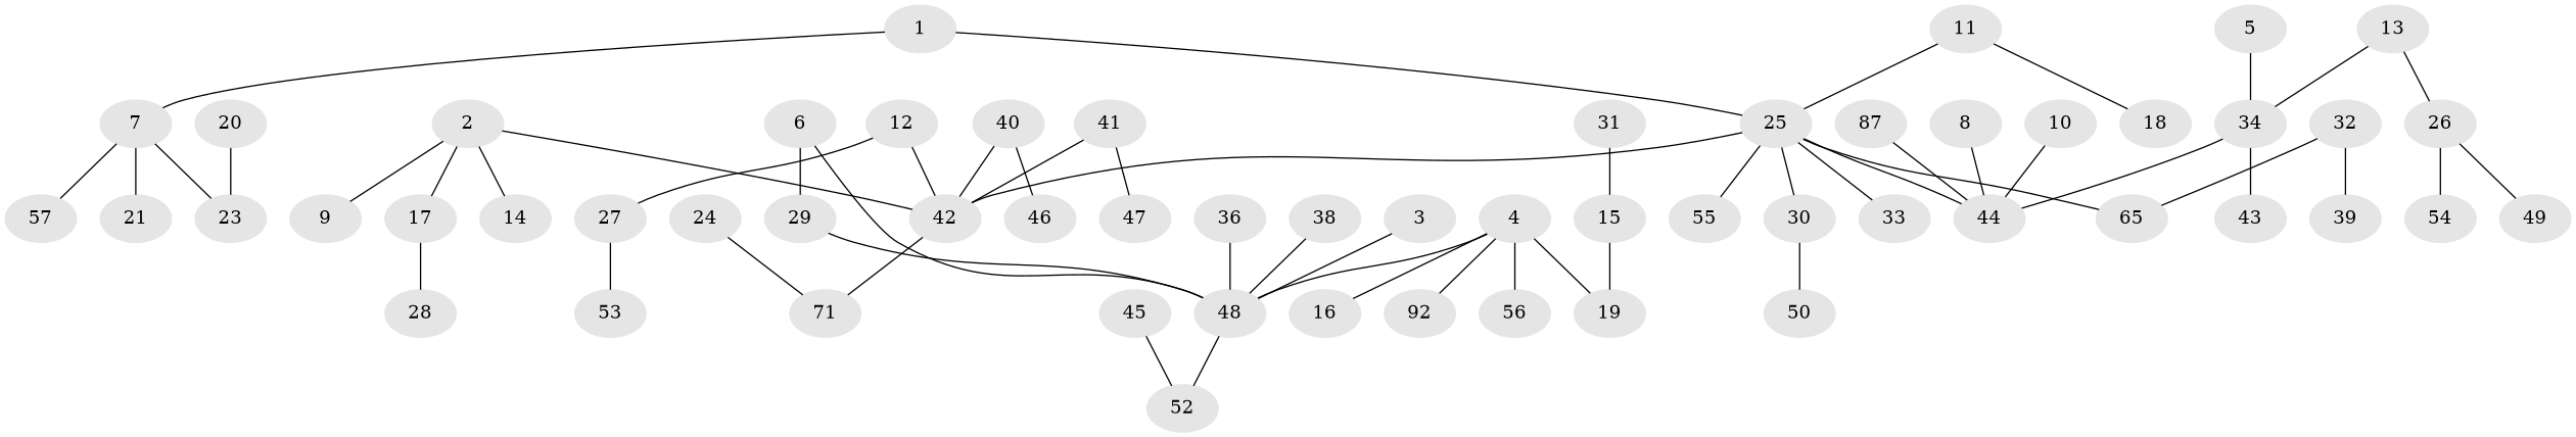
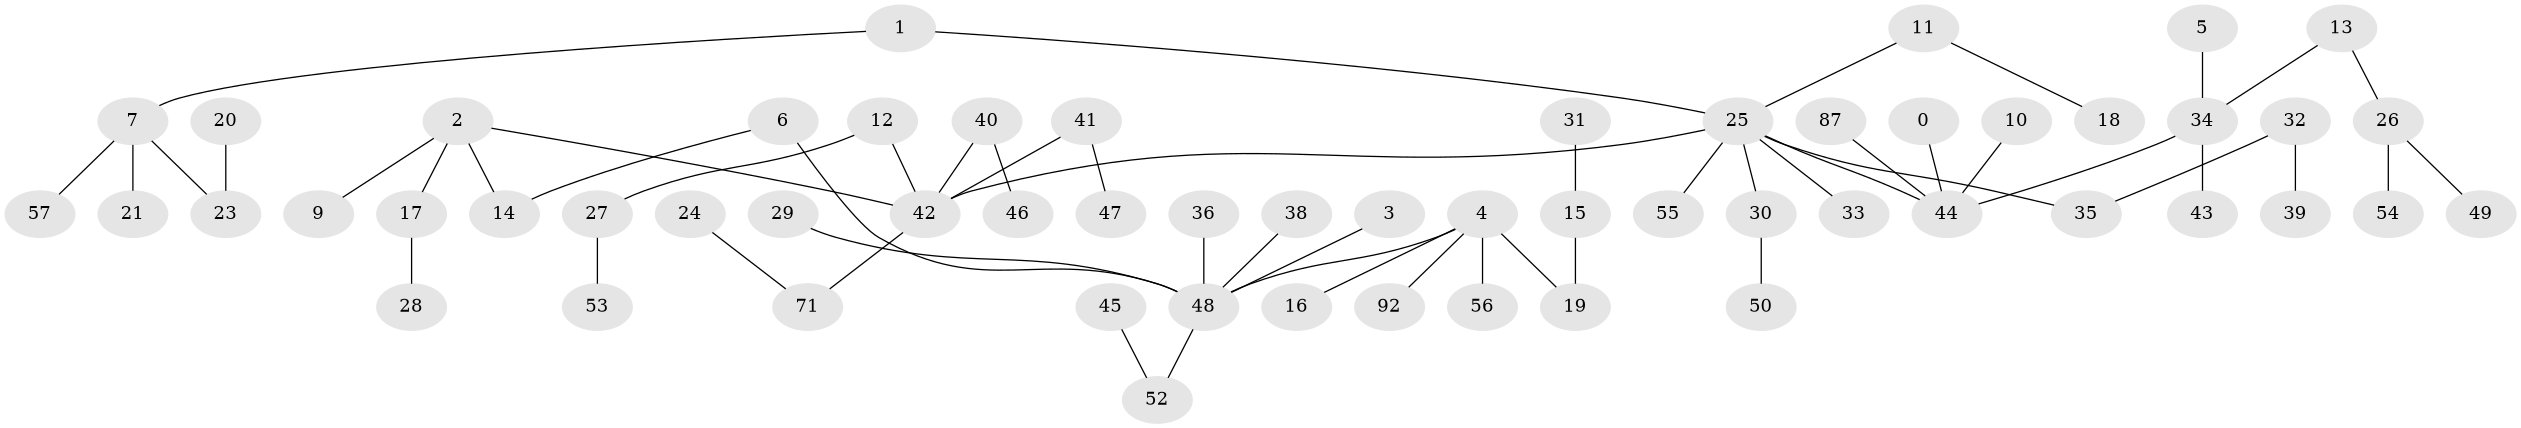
  graph {
    fontname="DejaVu Serif"
    node [color=gray90 fontname="DejaVu Serif" style=filled]
    edge [fontname="DejaVu Serif" weight=1.0]
    1
    7
    25
    21
    23
    57
    42
    44
    30
    33
-   35 [label=65]
+   35
    55
    2
    9
    17
    14
    28
    n18 [label=71]
    48
    52
    3
    4
    16
    19
    n25 [label=92]
    56
    5
    34
    43
    6
-   8
+   8 [label=0]
    10
    11
    18
    12
    27
    53
    13
    26
    49
    54
    15
    20
    24
    50
    29
    31
    32
    39
    36
    n51 [label=87]
    38
    40
    46
    41
    47
    45
    1 -- 7
    1 -- 25
    7 -- 21
    7 -- 23
    7 -- 57
    25 -- 42
    25 -- 44
    25 -- 30
    25 -- 33
    25 -- 35
    25 -- 55
    42 -- n18
    30 -- 50
    2 -- 42
    2 -- 9
    2 -- 17
    2 -- 14
    17 -- 28
    48 -- 52
    3 -- 48
    4 -- 48
    4 -- 16
    4 -- 19
    4 -- n25
    4 -- 56
    5 -- 34
    34 -- 44
    34 -- 43
-   6 -- 29
+   6 -- 14
    6 -- 48
    8 -- 44
    10 -- 44
    11 -- 25
    11 -- 18
    12 -- 42
    12 -- 27
    27 -- 53
    13 -- 34
    13 -- 26
    26 -- 49
    26 -- 54
    15 -- 19
    20 -- 23
    24 -- n18
    29 -- 48
    31 -- 15
    32 -- 35
    32 -- 39
    36 -- 48
    n51 -- 44
    38 -- 48
    40 -- 42
    40 -- 46
    41 -- 42
    41 -- 47
    45 -- 52
  }
